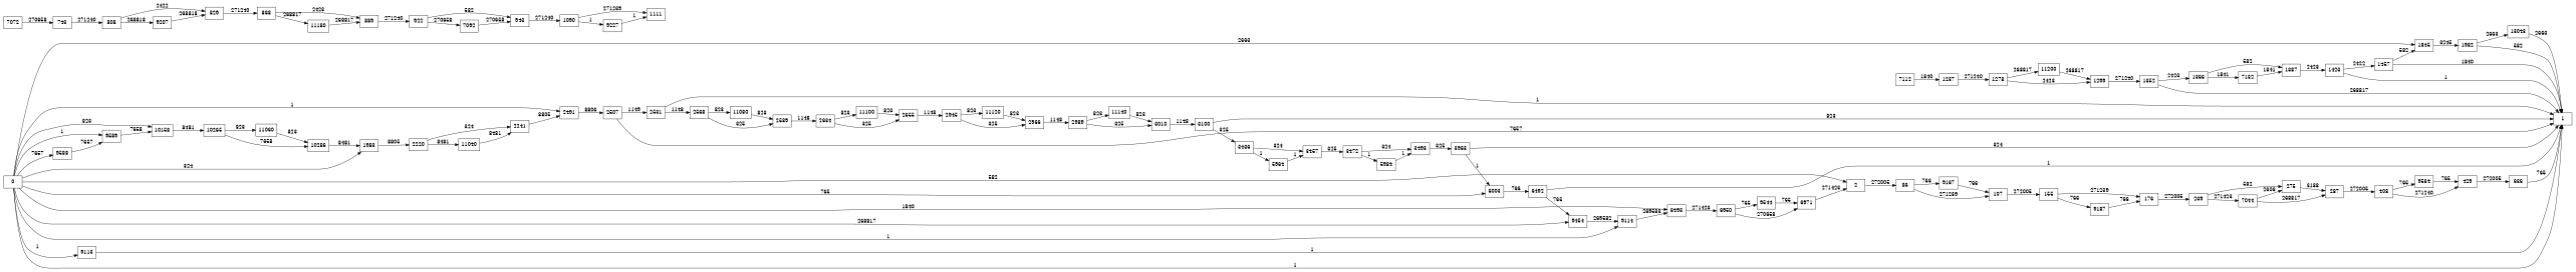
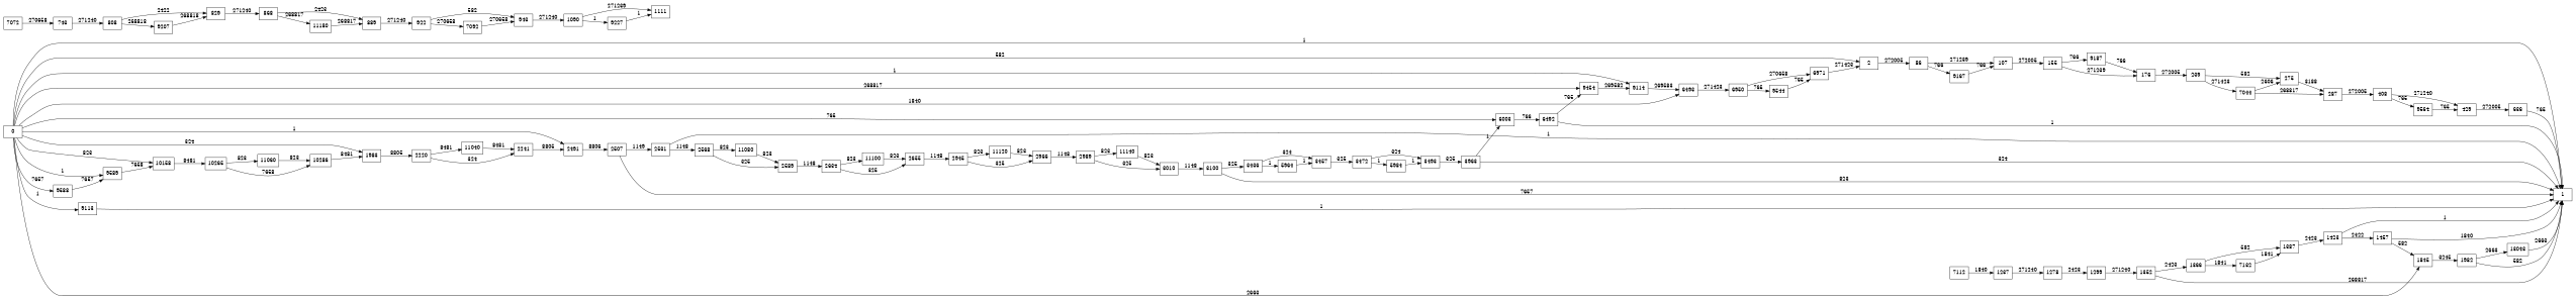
  digraph {
    rankdir=LR
    node [shape=rectangle]
    2
    86
    107
    9167
    155
    176
    9187
    239
    275
    7044
    287
    408
    429
    9564
    636
    1
    743
    808
    7072
    829
    9207
    868
    889
    11180
    922
    943
    7092
    1090
    1111
    9227
    1237
    1278
    7112
    1299
-   11200
    1352
    1366
    1387
    7132
    1423
    1457
    1845
    1982
    13043
    1983
    2220
    2241
    11040
    2491
    2507
    2531
    2568
    2589
    11080
    2634
    2655
    11100
    2945
    2966
    11120
    2989
    3010
    11140
    3100
    3436
    3457
    5964
    3472
    3493
    5984
    3963
    6003
    6492
    9454
    9114
    6493
    6950
    6971
    9544
    9113
    9588
    9589
    10158
    10265
    10286
    11060
    0
    2 -> 86 [label=272005]
    86 -> 107 [label=271239]
    86 -> 9167 [label=766]
    107 -> 155 [label=272005]
    9167 -> 107 [label=766]
    155 -> 176 [label=271239]
    155 -> 9187 [label=766]
    176 -> 239 [label=272005]
    9187 -> 176 [label=766]
    239 -> 275 [label=582]
    239 -> 7044 [label=271423]
    275 -> 287 [label=3188]
    7044 -> 275 [label=2606]
    7044 -> 287 [label=268817]
    287 -> 408 [label=272005]
    408 -> 429 [label=271240]
    408 -> 9564 [label=765]
    429 -> 636 [label=272005]
    9564 -> 429 [label=765]
    636 -> 1 [label=765]
    743 -> 808 [label=271240]
    808 -> 829 [label=2422]
    808 -> 9207 [label=268818]
    7072 -> 743 [label=270658]
    829 -> 868 [label=271240]
    9207 -> 829 [label=268818]
    868 -> 889 [label=2423]
    868 -> 11180 [label=268817]
    889 -> 922 [label=271240]
    11180 -> 889 [label=268817]
    922 -> 943 [label=582]
    922 -> 7092 [label=270658]
    943 -> 1090 [label=271240]
    7092 -> 943 [label=270658]
    1090 -> 1111 [label=271239]
    1090 -> 9227 [label=1]
    9227 -> 1111 [label=1]
    1237 -> 1278 [label=271240]
    1278 -> 1299 [label=2423]
-   1278 -> 11200 [label=268817]
    7112 -> 1237 [label=1840]
    1299 -> 1352 [label=271240]
-   11200 -> 1299 [label=268817]
    1352 -> 1 [label=268817]
    1352 -> 1366 [label=2423]
    1366 -> 1387 [label=582]
    1366 -> 7132 [label=1841]
    1387 -> 1423 [label=2423]
    7132 -> 1387 [label=1841]
    1423 -> 1 [label=1]
    1423 -> 1457 [label=2422]
    1457 -> 1 [label=1840]
    1457 -> 1845 [label=582]
    1845 -> 1982 [label=3245]
    1982 -> 1 [label=582]
    1982 -> 13043 [label=2663]
    13043 -> 1 [label=2663]
    1983 -> 2220 [label=8805]
    2220 -> 2241 [label=324]
    2220 -> 11040 [label=8481]
    2241 -> 2491 [label=8805]
    11040 -> 2241 [label=8481]
    2491 -> 2507 [label=8806]
    2507 -> 1 [label=7657]
    2507 -> 2531 [label=1149]
    2531 -> 1 [label=1]
    2531 -> 2568 [label=1148]
    2568 -> 2589 [label=325]
    2568 -> 11080 [label=823]
    2589 -> 2634 [label=1148]
    11080 -> 2589 [label=823]
    2634 -> 2655 [label=325]
    2634 -> 11100 [label=823]
    2655 -> 2945 [label=1148]
    11100 -> 2655 [label=823]
    2945 -> 2966 [label=325]
    2945 -> 11120 [label=823]
    2966 -> 2989 [label=1148]
    11120 -> 2966 [label=823]
    2989 -> 3010 [label=325]
    2989 -> 11140 [label=823]
    3010 -> 3100 [label=1148]
    11140 -> 3010 [label=823]
    3100 -> 1 [label=823]
    3100 -> 3436 [label=325]
    3436 -> 3457 [label=324]
    3436 -> 5964 [label=1]
    3457 -> 3472 [label=325]
    5964 -> 3457 [label=1]
    3472 -> 3493 [label=324]
    3472 -> 5984 [label=1]
    3493 -> 3963 [label=325]
    5984 -> 3493 [label=1]
    3963 -> 1 [label=324]
    3963 -> 6003 [label=1]
    6003 -> 6492 [label=766]
    6492 -> 1 [label=1]
    6492 -> 9454 [label=765]
    9454 -> 9114 [label=269582]
    9114 -> 6493 [label=269583]
    6493 -> 6950 [label=271423]
    6950 -> 6971 [label=270658]
    6950 -> 9544 [label=765]
    6971 -> 2 [label=271423]
    9544 -> 6971 [label=765]
    9113 -> 1 [label=1]
    9588 -> 9589 [label=7657]
    9589 -> 10158 [label=7658]
    10158 -> 10265 [label=8481]
    10265 -> 10286 [label=7658]
    10265 -> 11060 [label=823]
    10286 -> 1983 [label=8481]
    11060 -> 10286 [label=823]
    0 -> 2 [label=582]
    0 -> 1 [label=1]
    0 -> 1845 [label=2663]
    0 -> 1983 [label=324]
    0 -> 2491 [label=1]
    0 -> 6003 [label=765]
    0 -> 9454 [label=268817]
    0 -> 9114 [label=1]
    0 -> 6493 [label=1840]
    0 -> 9113 [label=1]
    0 -> 9588 [label=7657]
    0 -> 9589 [label=1]
    0 -> 10158 [label=823]
  }
